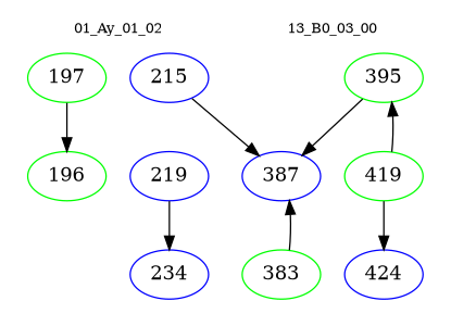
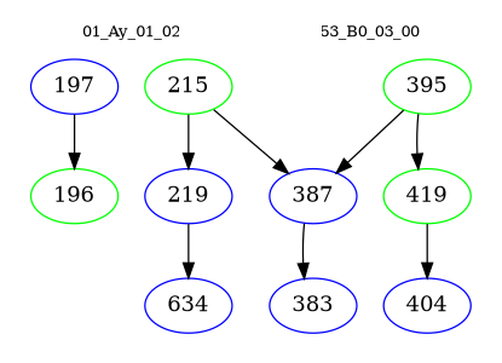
  digraph {
    node [color=green]
    edge [color=black]
-   n1 [color=blue label=215]
-   n2 [label=197]
+   n1 [label=215]
+   n2 [color=blue label=197]
    n3 [color=blue label=219]
    n4 [label=196]
-   n5 [color=blue label=234]
+   n5 [color=blue label=634]
    n6 [label=395]
    n7 [color=blue label=387]
    n8 [label=419]
-   n9 [label=383]
-   n10 [color=blue label=424]
+   n9 [color=blue label=383]
+   n10 [color=blue label=404]
    subgraph cluster_1 {
      color=white
      fontsize=10
      label="01_Ay_01_02"
      n1
      n2
      n3
      n4
      n5
    }
    subgraph cluster_2 {
      color=white
      fontsize=10
-     label="13_B0_03_00"
+     label="53_B0_03_00"
      n6
      n7
      n8
      n9
      n10
    }
+   n1 -> n3
    n1 -> n7
    n2 -> n4
    n3 -> n5
    n6 -> n7
-   n8 -> n6
-   n9 -> n7
+   n6 -> n8
+   n7 -> n9
    n8 -> n10
  }
